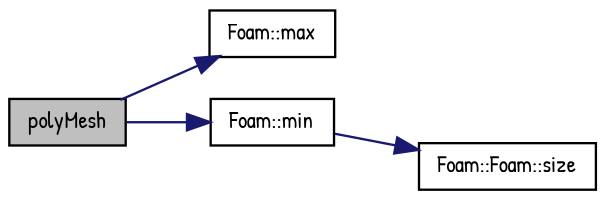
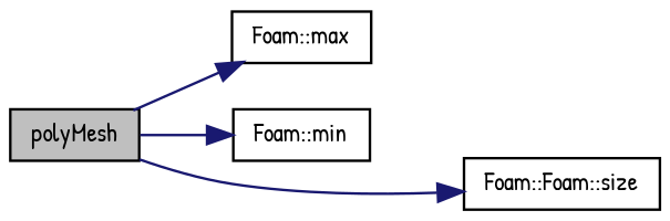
  digraph {
    fontname="Patrick Hand"
    rankdir=LR
    node [color=black fontname="Patrick Hand" fontsize=10 shape=record]
    edge [color=midnightblue fontname="Patrick Hand" fontsize=10 labelfontname=FreeSans labelfontsize=10 style=solid]
    n1 [fillcolor=grey75 fontcolor=black height=0.2 label=polyMesh style=filled width=0.4]
    n2 [height=0.2 label="Foam::max" width=0.4]
    n3 [height=0.2 label="Foam::min" width=0.4]
    n4 [height=0.2 label="Foam::Foam::size" width=0.4]
    n1 -> n2
    n1 -> n3
-   n3 -> n4
+   n1 -> n4
  }
